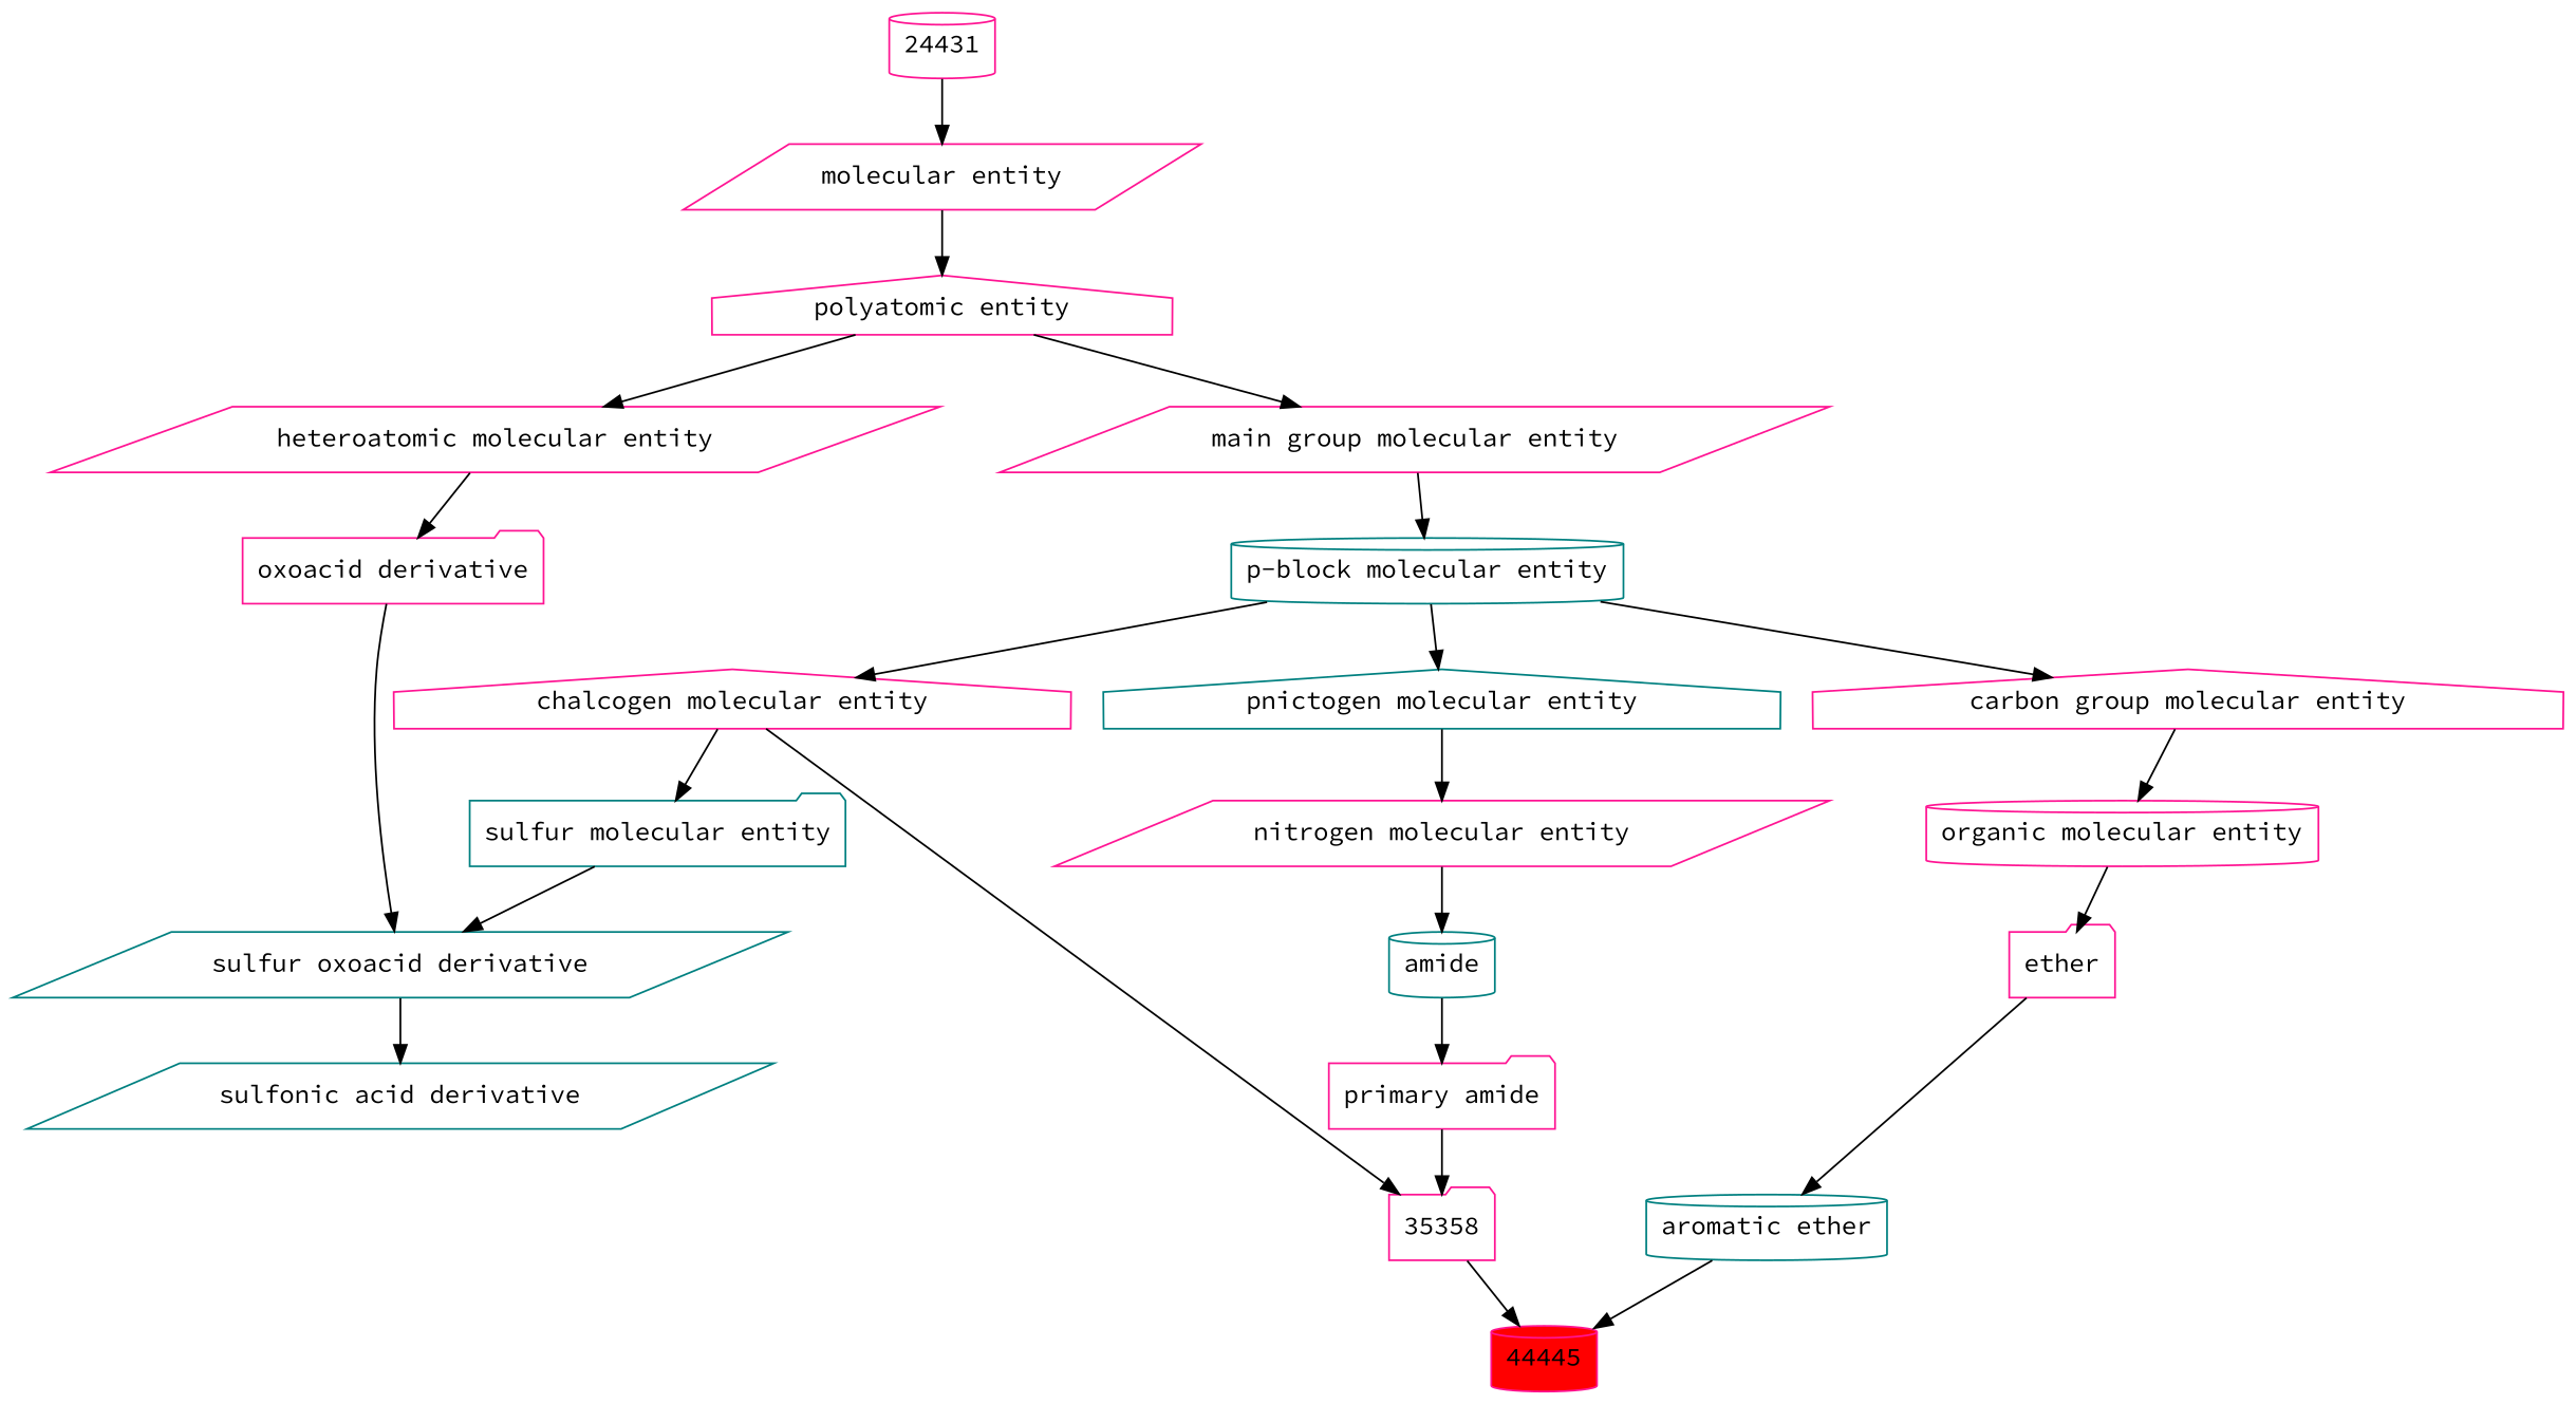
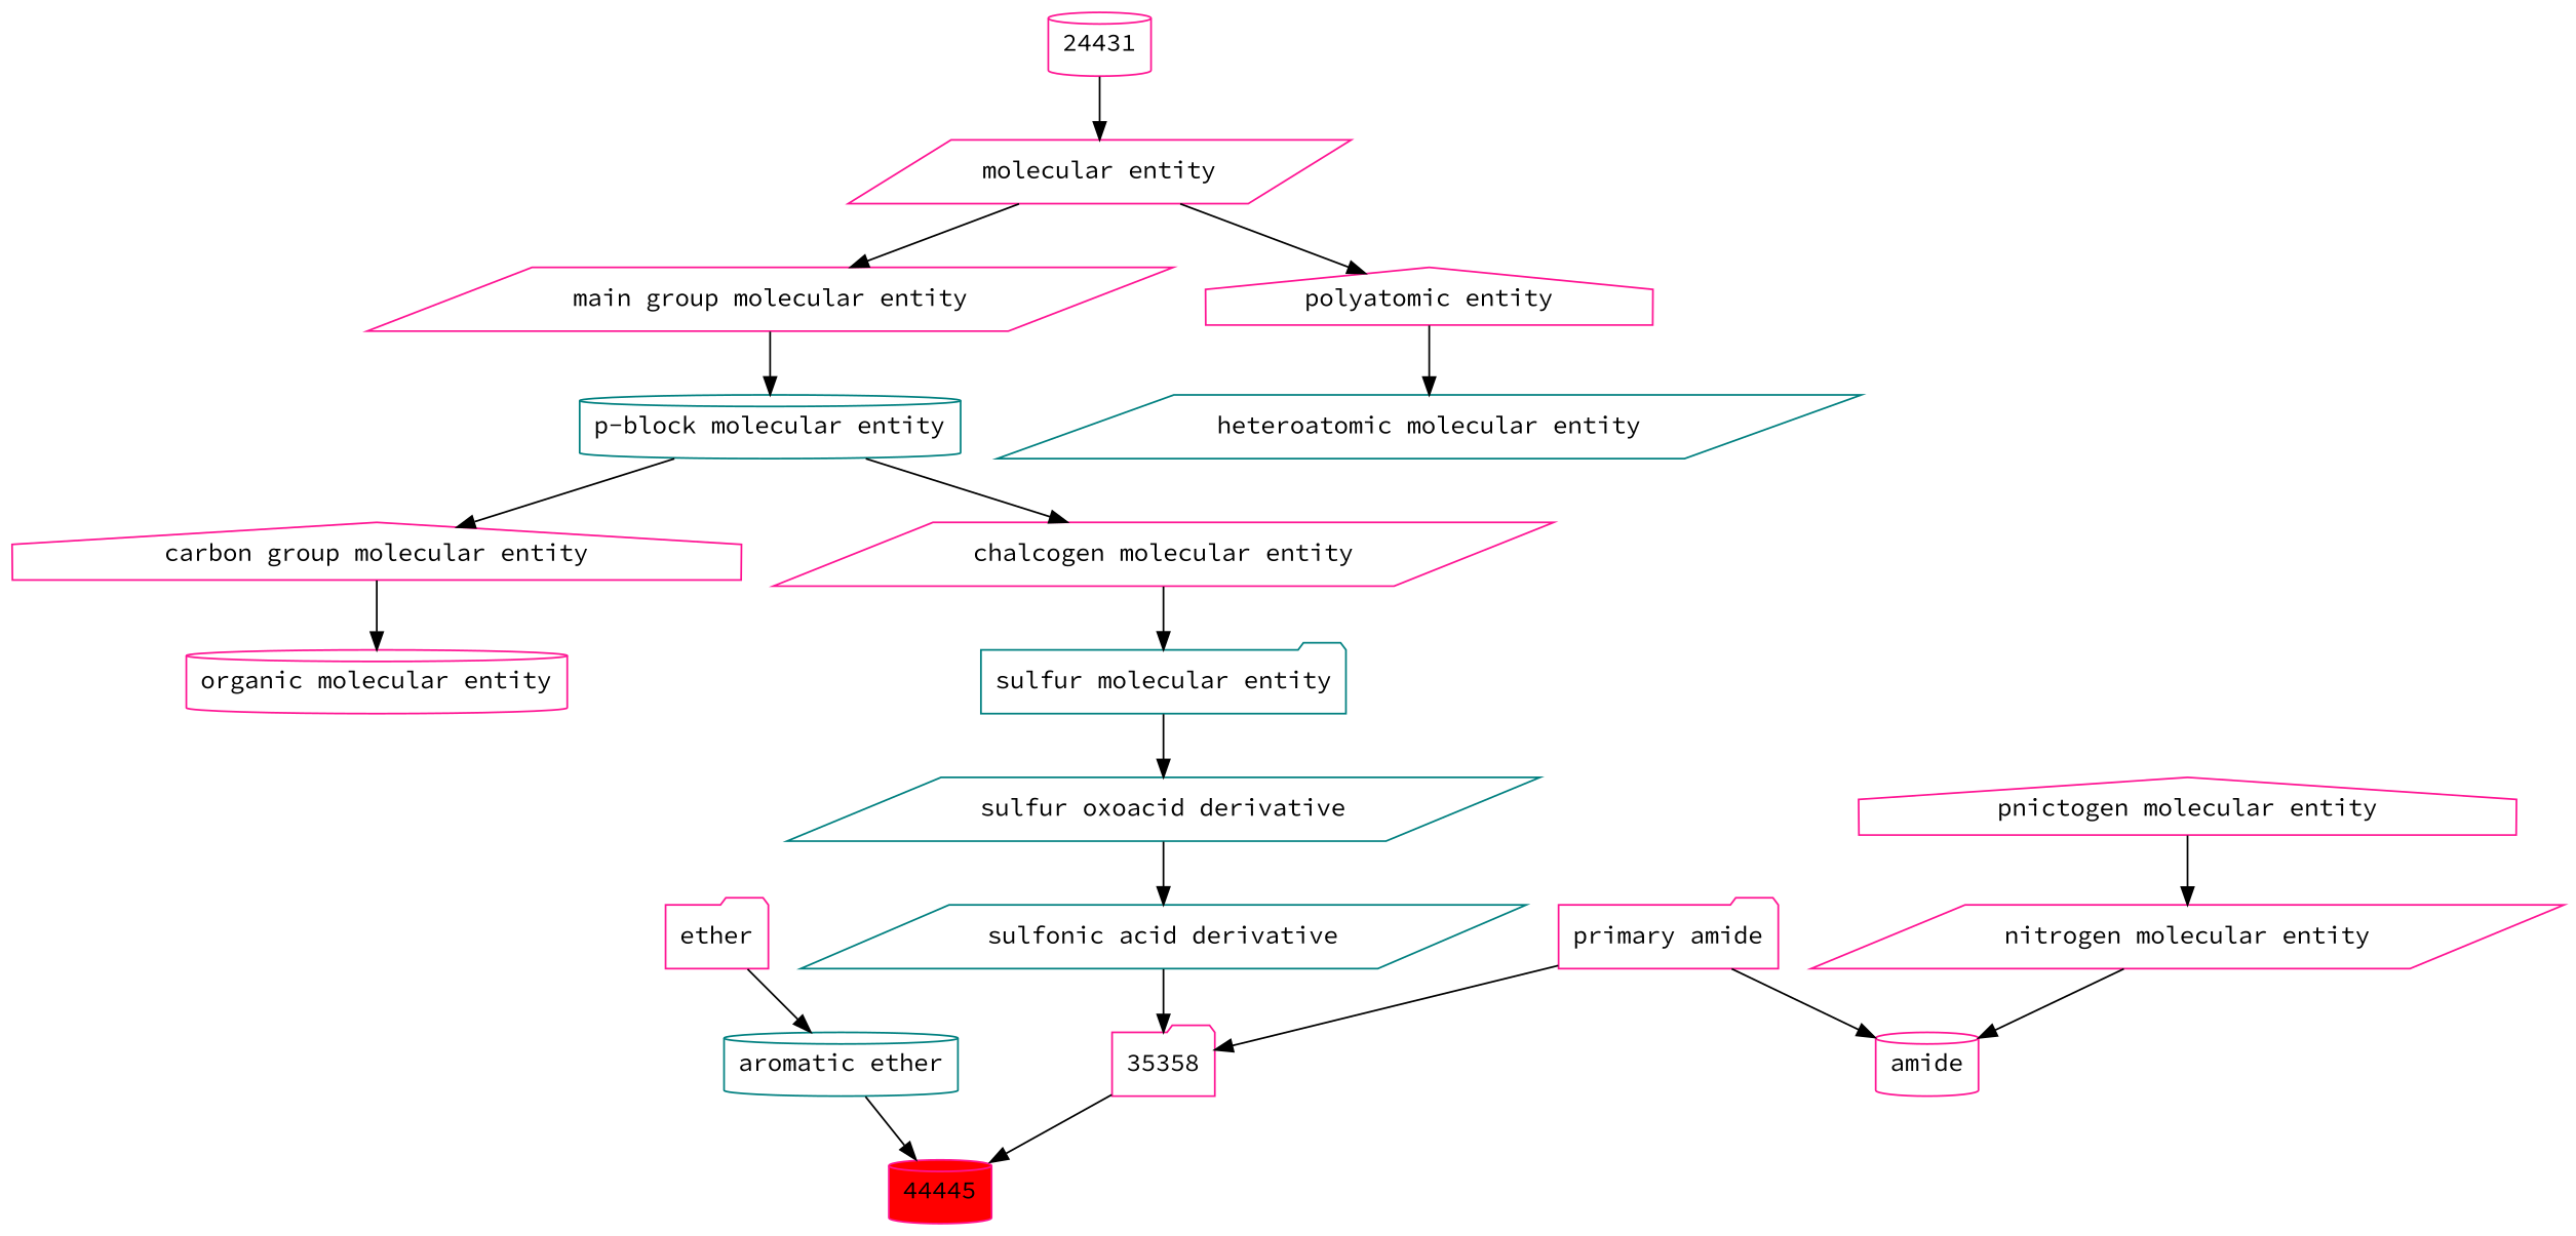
  digraph {
    fontname="Source Code Pro"
    node [color=deeppink fontname="Source Code Pro" shape=parallelogram]
    edge [fontname="Source Code Pro"]
    n1 [fillcolor=red label=44445 shape=cylinder style=filled]
    n2 [color=teal label="aromatic ether" shape=cylinder]
    n3 [label=35358 shape=folder]
    n4 [label=ether shape=folder]
    n5 [color=teal label="sulfonic acid derivative"]
    n6 [label="primary amide" shape=folder]
    n7 [label="organic molecular entity" shape=cylinder]
    n8 [color=teal label="sulfur oxoacid derivative"]
-   n9 [color=teal label=amide shape=cylinder]
+   n9 [label=amide shape=cylinder]
    n10 [label="carbon group molecular entity" shape=house]
-   n11 [label="oxoacid derivative" shape=folder]
    n12 [color=teal label="sulfur molecular entity" shape=folder]
    n13 [label="nitrogen molecular entity"]
    n14 [color=teal label="p-block molecular entity" shape=cylinder]
-   n15 [label="chalcogen molecular entity" shape=house]
-   n16 [color=teal label="pnictogen molecular entity" shape=house]
-   n17 [label="heteroatomic molecular entity"]
+   n15 [label="chalcogen molecular entity"]
+   n16 [label="pnictogen molecular entity" shape=house]
+   n17 [color=teal label="heteroatomic molecular entity"]
    n18 [label="main group molecular entity"]
    n19 [label="polyatomic entity" shape=house]
    n20 [label="molecular entity"]
    n21 [label=24431 shape=cylinder]
    n2 -> n1
    n3 -> n1
    n4 -> n2
-   n15 -> n3
+   n5 -> n3
    n6 -> n3
-   n7 -> n4
    n8 -> n5
-   n9 -> n6
+   n6 -> n9
    n10 -> n7
-   n11 -> n8
    n12 -> n8
    n13 -> n9
    n14 -> n10
    n14 -> n15
-   n14 -> n16
    n15 -> n12
    n16 -> n13
-   n17 -> n11
    n18 -> n14
    n19 -> n17
-   n19 -> n18
+   n20 -> n18
    n20 -> n19
    n21 -> n20
  }
